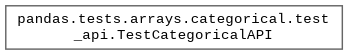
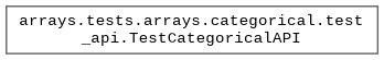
  digraph {
    rankdir=LR
    fontname="Liberation Mono"
-   n1 [color=grey40 fillcolor=white fontname="Liberation Mono" fontsize=10 height=0.2 label="pandas.tests.arrays.categorical.test\l_api.TestCategoricalAPI" shape=box style=filled width=0.4]
+   n1 [color=grey40 fillcolor=white fontname="Liberation Mono" fontsize=10 height=0.2 label="arrays.tests.arrays.categorical.test\l_api.TestCategoricalAPI" shape=box style=filled width=0.4]
  }
